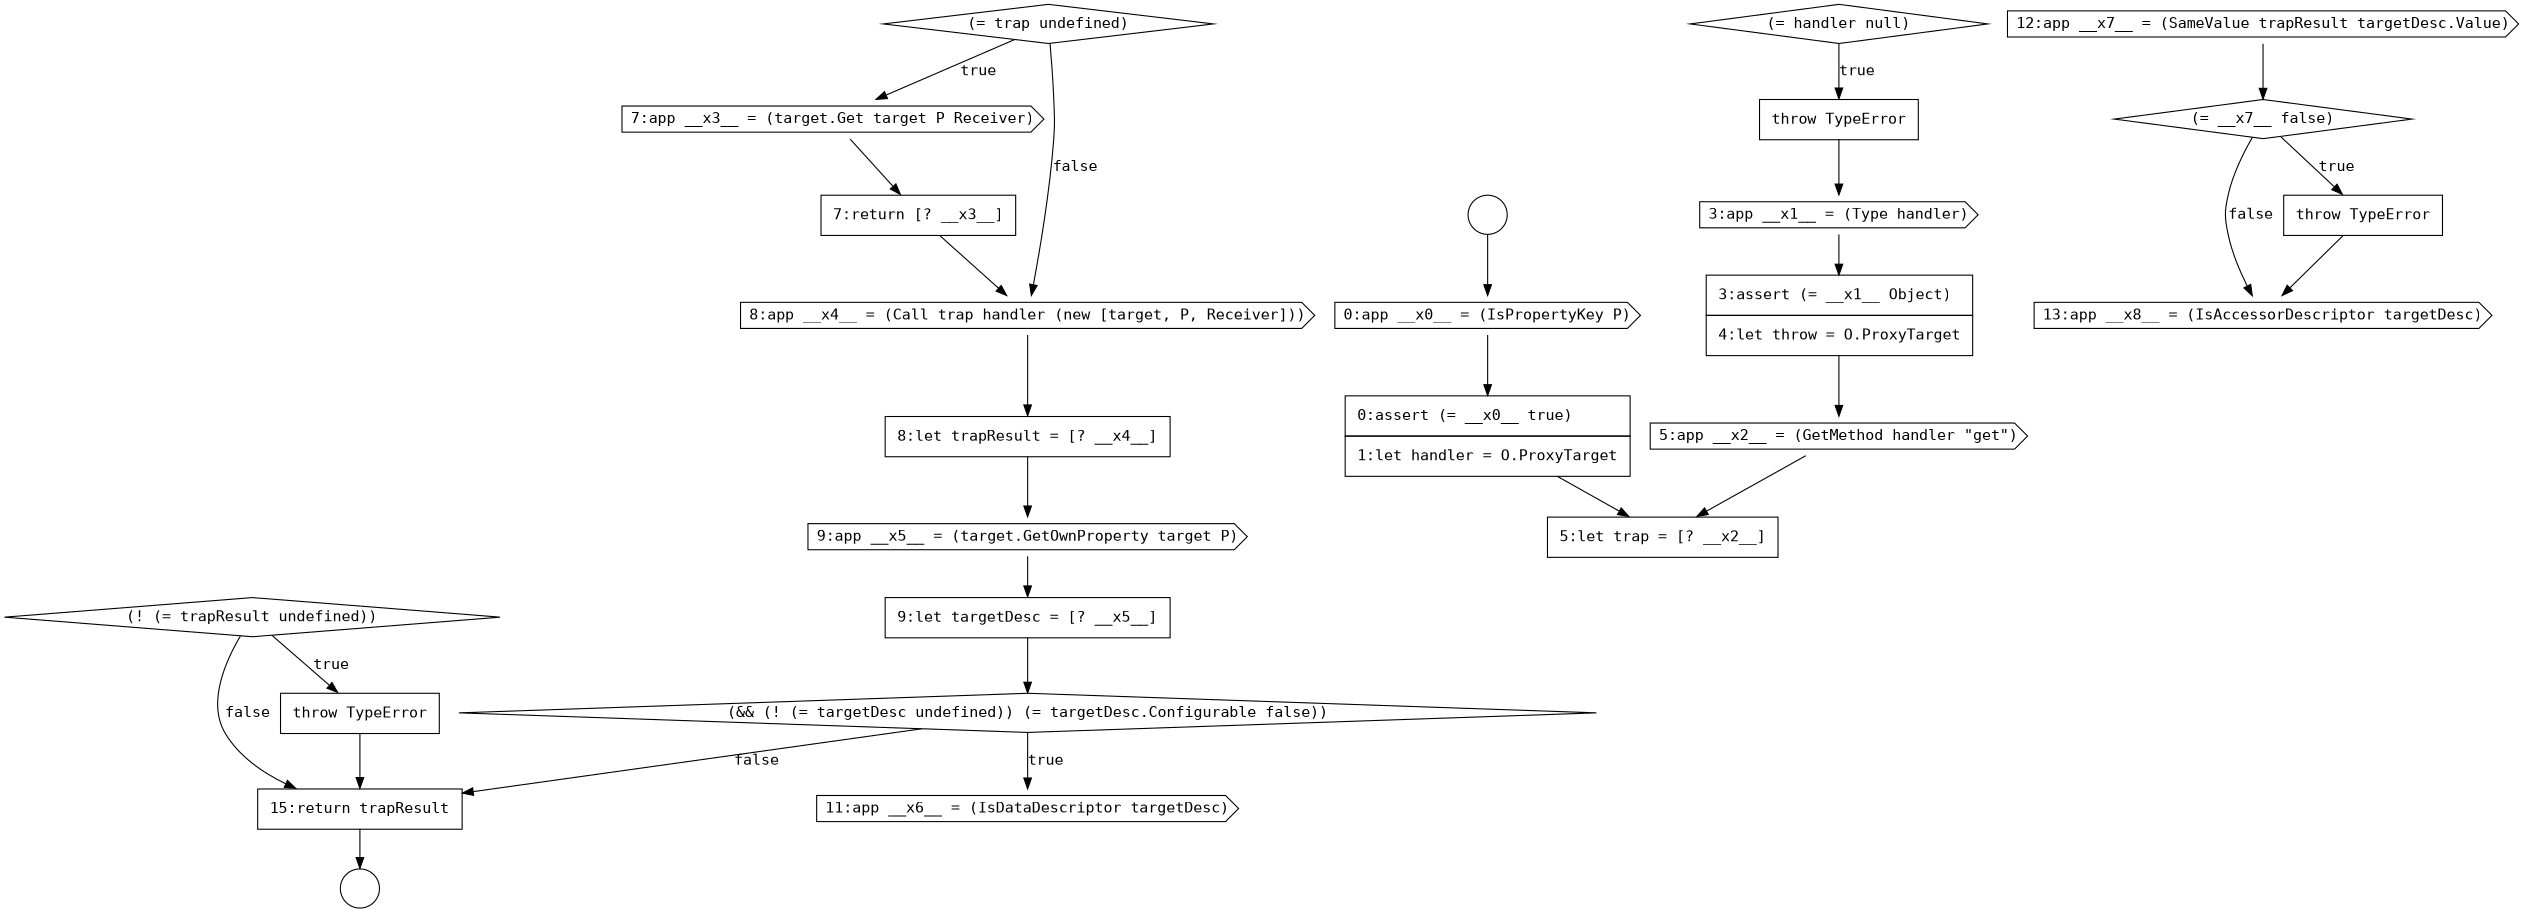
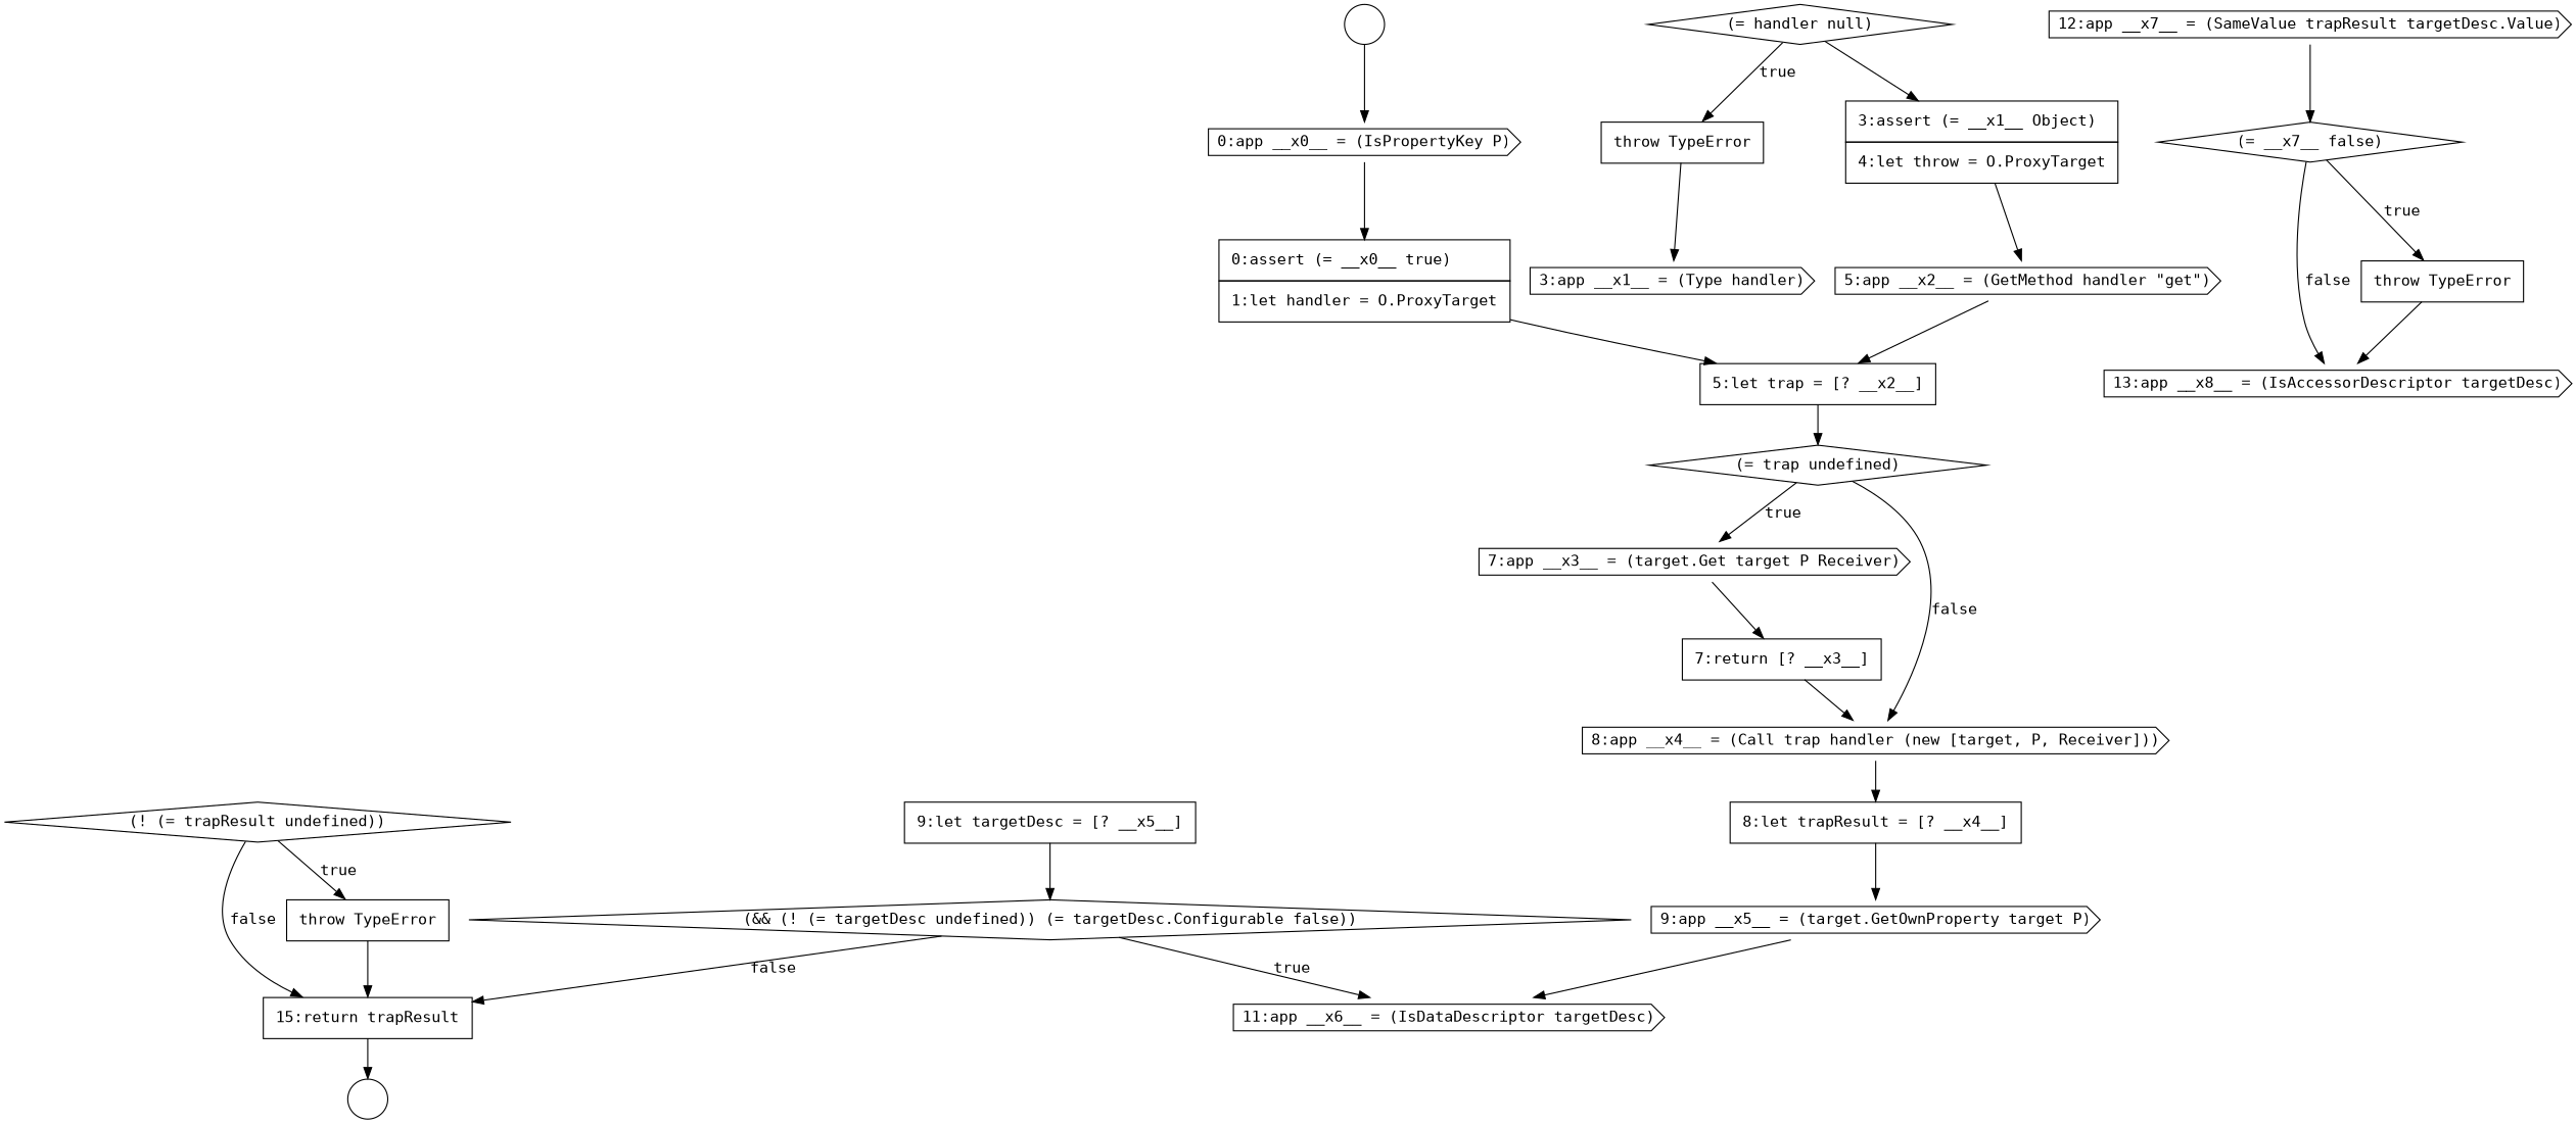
  digraph {
    fontname="DejaVu Sans Mono"
    node [color=black fillcolor=white fontname="DejaVu Sans Mono" shape=none style=filled]
    edge [color=black fontname="DejaVu Sans Mono"]
    n1 [label=<<font color="black">7:app __x3__ = (target.Get target P Receiver)</font>> shape=cds]
    n2 [label=<<font color="black">     <table border="0" cellborder="1" cellspacing="0" cellpadding="10">       <tr><td align="left">7:return [? __x3__]</td></tr>     </table>   </font>> margin=0]
    n3 [label=<<font color="black">8:app __x4__ = (Call trap handler (new [target, P, Receiver]))</font>> shape=cds]
    n4 [label=<<font color="black">     <table border="0" cellborder="1" cellspacing="0" cellpadding="10">       <tr><td align="left">8:let trapResult = [? __x4__]</td></tr>     </table>   </font>> margin=0]
    n5 [label=<<font color="black">     <table border="0" cellborder="1" cellspacing="0" cellpadding="10">       <tr><td align="left">throw TypeError</td></tr>     </table>   </font>> margin=0]
    n6 [label=<<font color="black">3:app __x1__ = (Type handler)</font>> shape=cds]
    n7 [label=<<font color="black">     <table border="0" cellborder="1" cellspacing="0" cellpadding="10">       <tr><td align="left">3:assert (= __x1__ Object)</td></tr>       <tr><td align="left">4:let throw = O.ProxyTarget</td></tr>     </table>   </font>> margin=0]
    n8 [label=<<font color="black">     <table border="0" cellborder="1" cellspacing="0" cellpadding="10">       <tr><td align="left">9:let targetDesc = [? __x5__]</td></tr>     </table>   </font>> margin=0]
    n9 [label=<<font color="black">(&amp;&amp; (! (= targetDesc undefined)) (= targetDesc.Configurable false))</font>> shape=diamond]
    n10 [label=<<font color="black">     <table border="0" cellborder="1" cellspacing="0" cellpadding="10">       <tr><td align="left">15:return trapResult</td></tr>     </table>   </font>> margin=0]
    n11 [label=<<font color="black">11:app __x6__ = (IsDataDescriptor targetDesc)</font>> shape=cds]
    n12 [label=<<font color="black">9:app __x5__ = (target.GetOwnProperty target P)</font>> shape=cds]
    n13 [label=<<font color="black">(! (= trapResult undefined))</font>> shape=diamond]
    n14 [label=<<font color="black">     <table border="0" cellborder="1" cellspacing="0" cellpadding="10">       <tr><td align="left">throw TypeError</td></tr>     </table>   </font>> margin=0]
    n15 [label=" " shape=circle]
    n16 [label=" " shape=circle]
    n17 [label=<<font color="black">0:app __x0__ = (IsPropertyKey P)</font>> shape=cds]
    n18 [label=<<font color="black">     <table border="0" cellborder="1" cellspacing="0" cellpadding="10">       <tr><td align="left">0:assert (= __x0__ true)</td></tr>       <tr><td align="left">1:let handler = O.ProxyTarget</td></tr>     </table>   </font>> margin=0]
    n19 [label=<<font color="black">5:app __x2__ = (GetMethod handler &quot;get&quot;)</font>> shape=cds]
    n20 [label=<<font color="black">     <table border="0" cellborder="1" cellspacing="0" cellpadding="10">       <tr><td align="left">5:let trap = [? __x2__]</td></tr>     </table>   </font>> margin=0]
    n21 [label=<<font color="black">13:app __x8__ = (IsAccessorDescriptor targetDesc)</font>> shape=cds]
    n22 [label=<<font color="black">(= trap undefined)</font>> shape=diamond]
    n23 [label=<<font color="black">12:app __x7__ = (SameValue trapResult targetDesc.Value)</font>> shape=cds]
    n24 [label=<<font color="black">(= __x7__ false)</font>> shape=diamond]
    n25 [label=<<font color="black">     <table border="0" cellborder="1" cellspacing="0" cellpadding="10">       <tr><td align="left">throw TypeError</td></tr>     </table>   </font>> margin=0]
    n26 [label=<<font color="black">(= handler null)</font>> shape=diamond]
    n1 -> n2
    n2 -> n3
    n3 -> n4
    n4 -> n12
    n5 -> n6
-   n6 -> n7
+   n26 -> n7
    n7 -> n19
    n8 -> n9
    n9 -> n10 [label=<<font color="black">false</font>>]
    n9 -> n11 [label=<<font color="black">true</font>>]
    n10 -> n15
-   n12 -> n8
+   n12 -> n11
    n13 -> n10 [label=<<font color="black">false</font>>]
    n13 -> n14 [label=<<font color="black">true</font>>]
    n14 -> n10
    n16 -> n17
    n17 -> n18
    n18 -> n20
    n19 -> n20
+   n20 -> n22
    n22 -> n1 [label=<<font color="black">true</font>>]
    n22 -> n3 [label=<<font color="black">false</font>>]
    n23 -> n24
    n24 -> n21 [label=<<font color="black">false</font>>]
    n24 -> n25 [label=<<font color="black">true</font>>]
    n25 -> n21
    n26 -> n5 [label=<<font color="black">true</font>>]
  }
